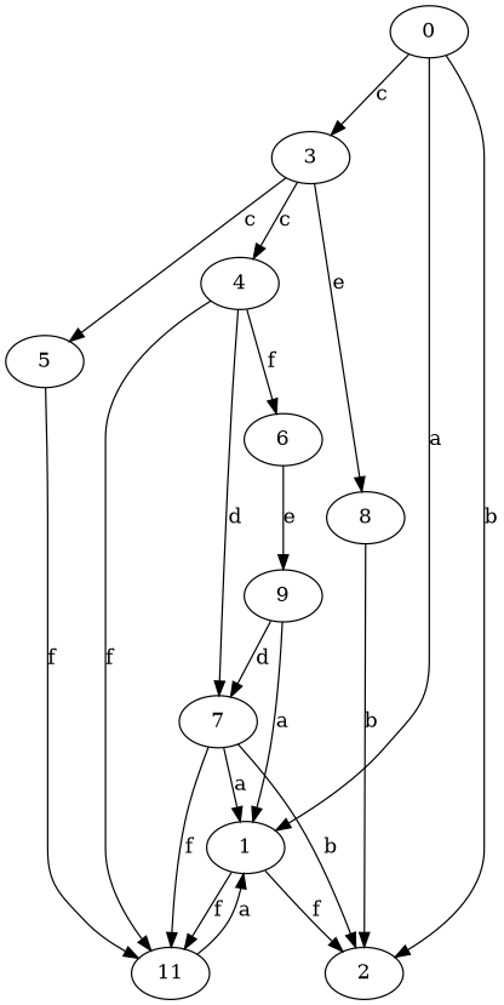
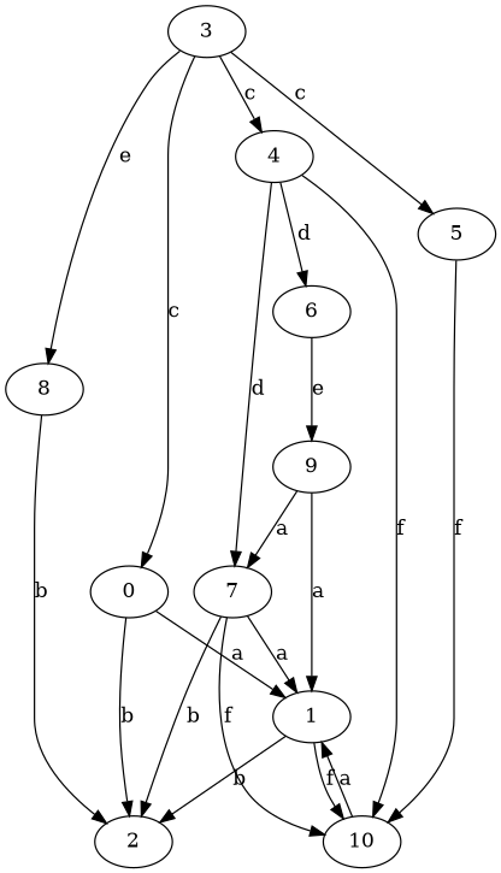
  strict digraph {
    1
    2
-   10 [label=11]
+   10
    0
    3
    4
    5
    8
    6
    7
    9
-   1 -> 2 [label=f]
+   1 -> 2 [label=b]
    1 -> 10 [label=f]
    10 -> 1 [label=a]
    0 -> 1 [label=a]
    0 -> 2 [label=b]
-   0 -> 3 [label=c]
+   3 -> 0 [label=c]
    3 -> 4 [label=c]
    3 -> 5 [label=c]
    3 -> 8 [label=e]
    4 -> 10 [label=f]
-   4 -> 6 [label=f]
+   4 -> 6 [label=d]
    4 -> 7 [label=d]
    5 -> 10 [label=f]
    8 -> 2 [label=b]
    6 -> 9 [label=e]
    7 -> 1 [label=a]
    7 -> 2 [label=b]
    7 -> 10 [label=f]
    9 -> 1 [label=a]
-   9 -> 7 [label=d]
+   9 -> 7 [label=a]
  }
